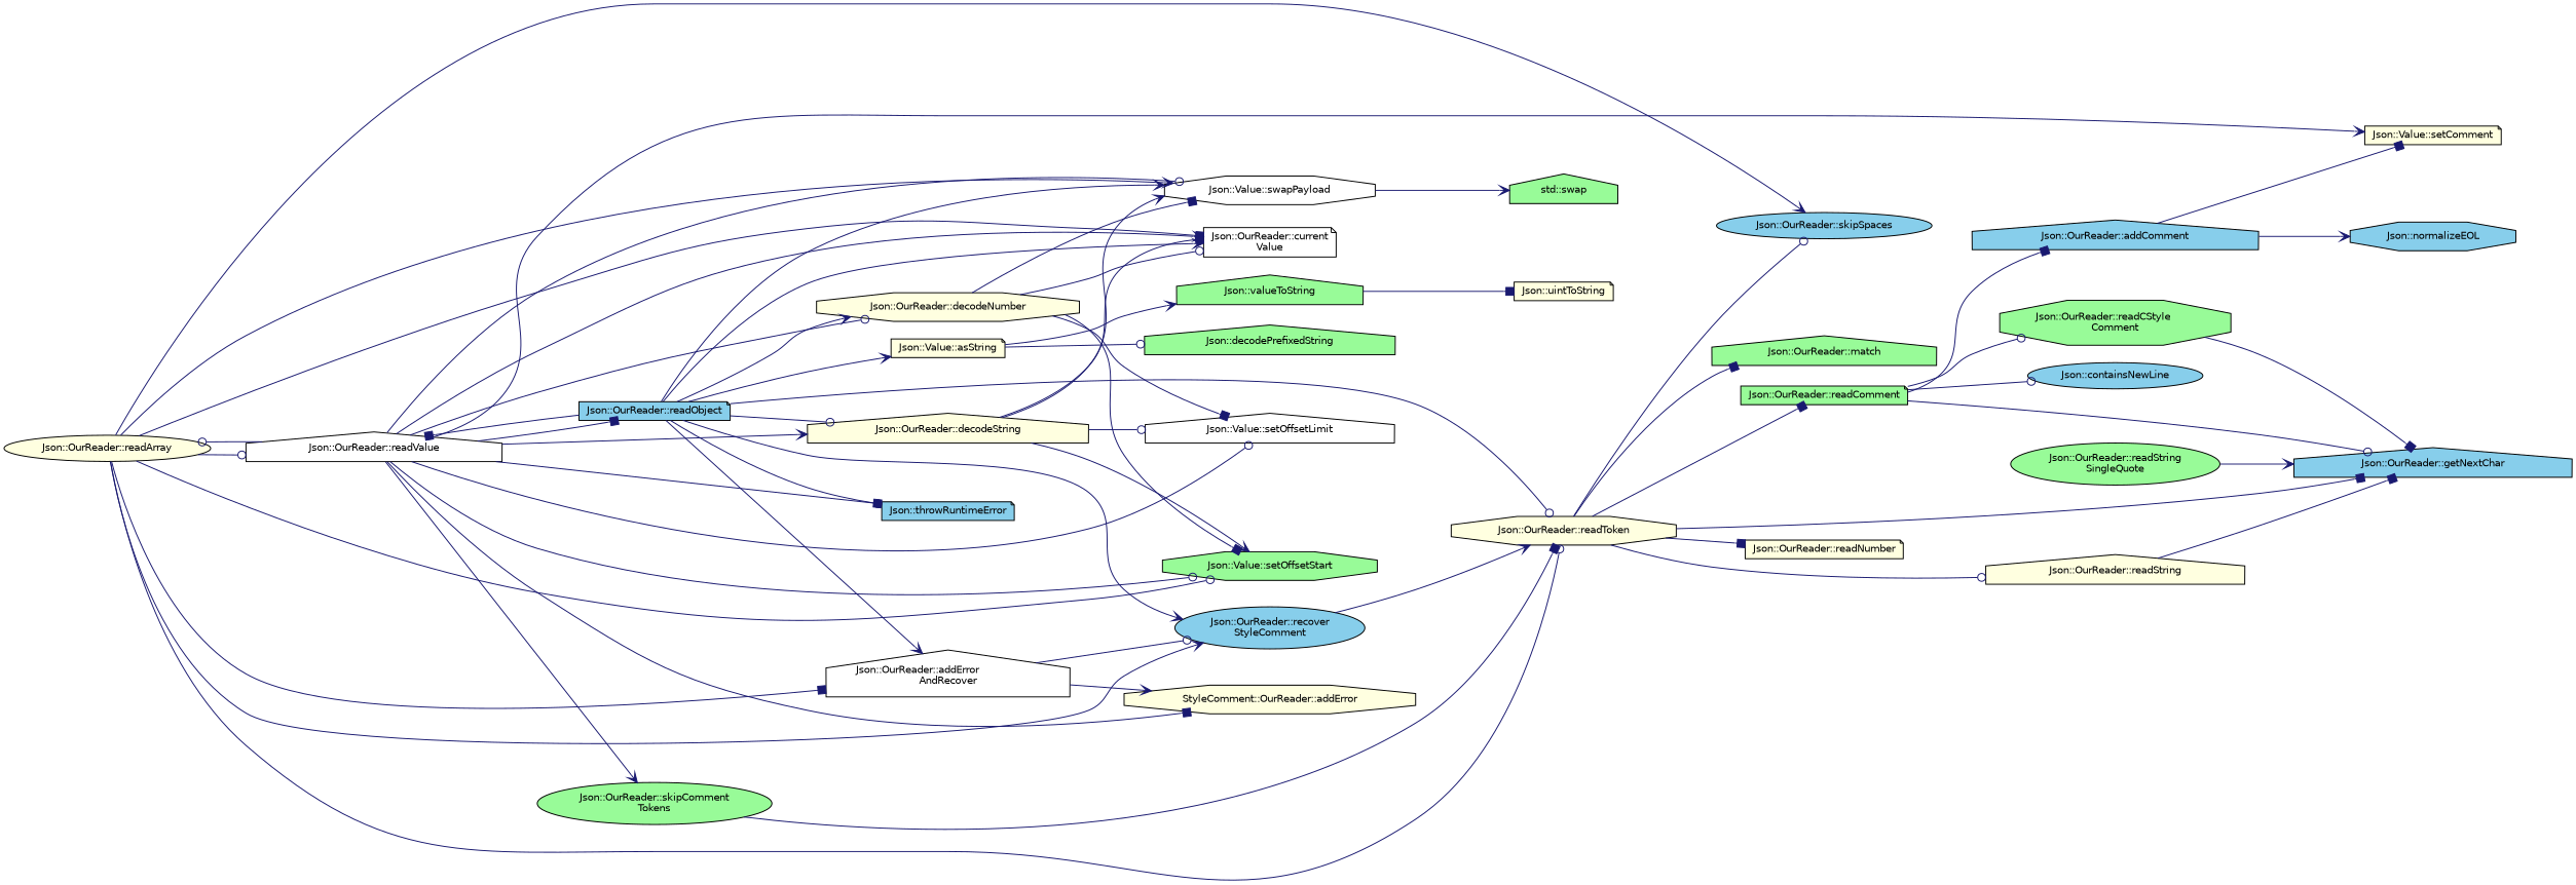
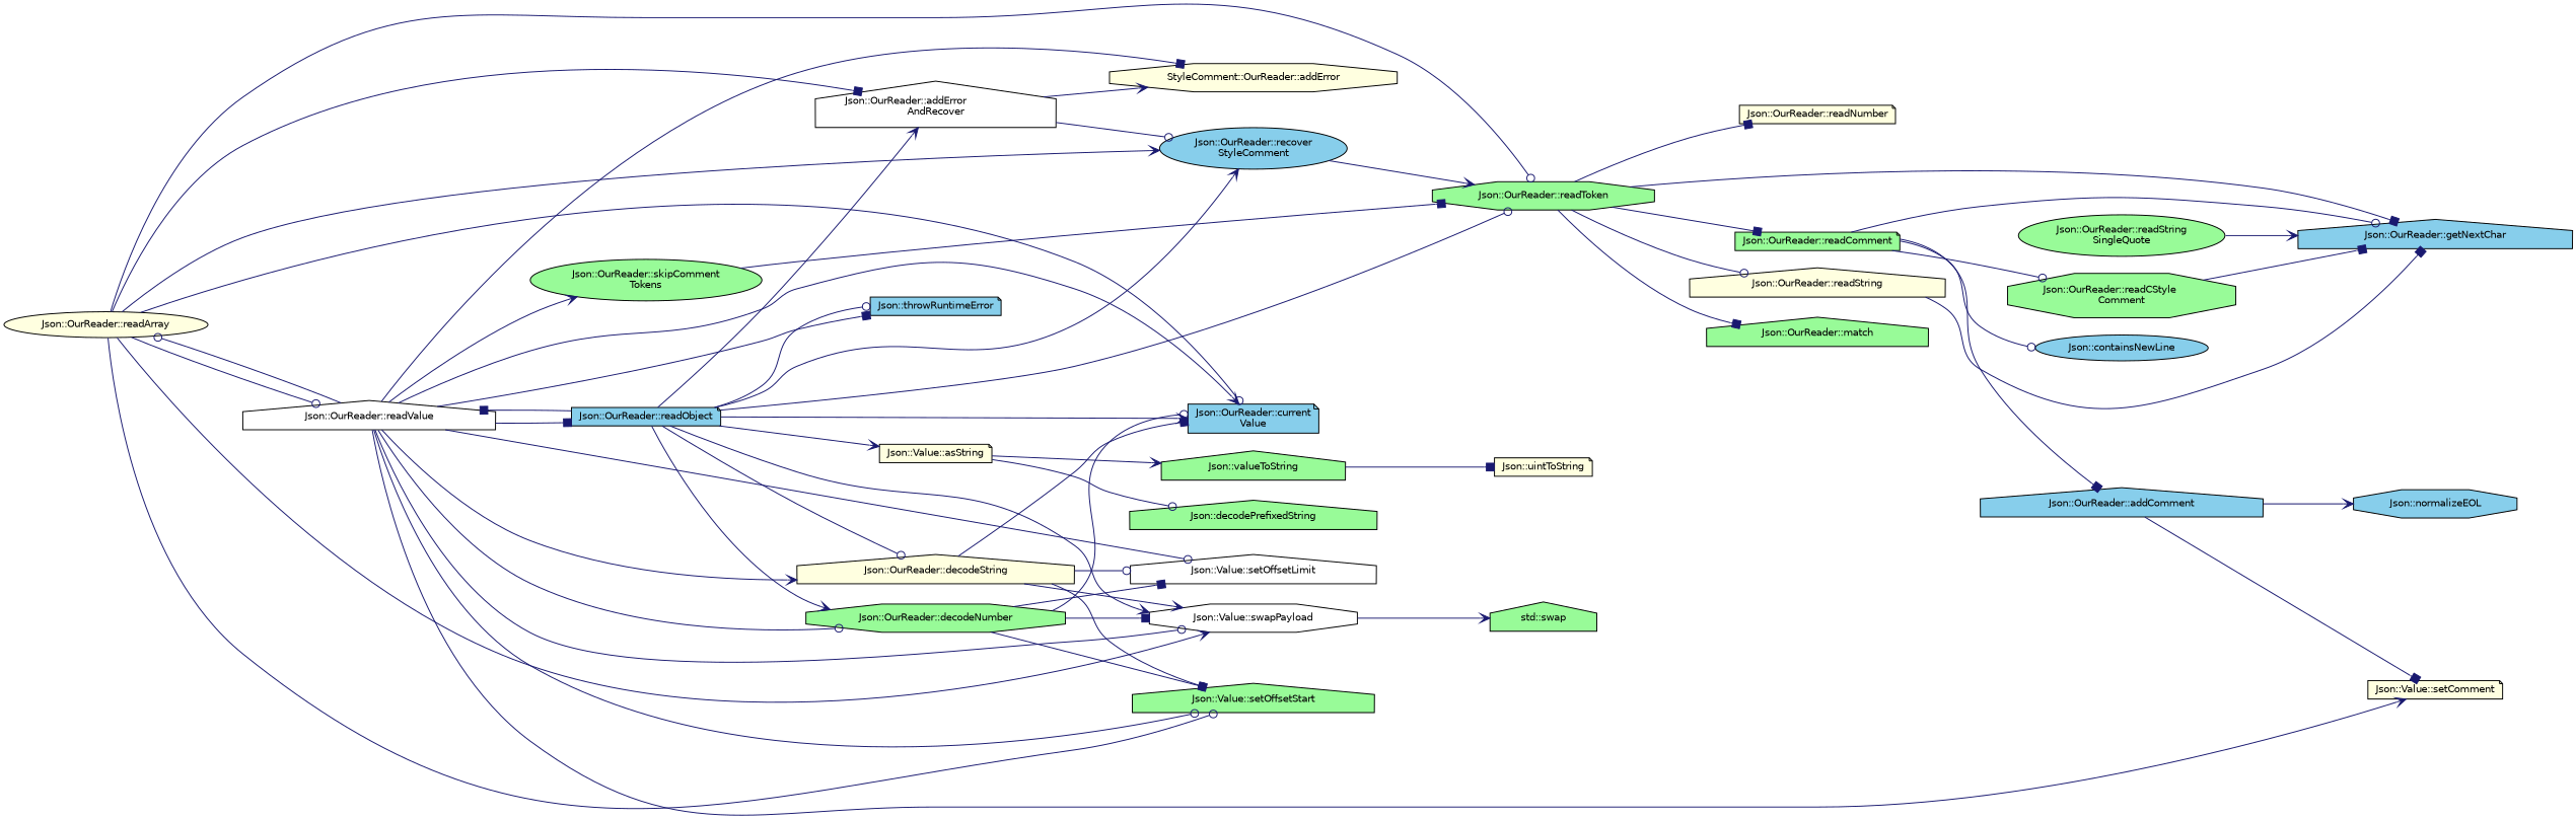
  digraph {
    rankdir=LR
    node [color=black fillcolor=palegreen fontname=Helvetica fontsize=10 shape=house style=filled]
    edge [arrowhead=vee color=midnightblue fontname=Helvetica fontsize=10 labelfontname=Helvetica labelfontsize=10 style=solid]
    n1 [fillcolor=lightyellow fontcolor=black height=0.2 label="Json::OurReader::readArray" shape=ellipse width=0.4]
    n2 [fillcolor=white height=0.2 label="Json::OurReader::addError\lAndRecover" width=0.4]
    n3 [fillcolor=skyblue height=0.2 label="Json::OurReader::recover\lStyleComment" shape=ellipse width=0.4]
-   n4 [fillcolor=lightyellow height=0.2 label="Json::OurReader::readToken" shape=octagon width=0.4]
-   n5 [fillcolor=skyblue height=0.2 label="Json::OurReader::skipSpaces" shape=ellipse width=0.4]
-   n6 [fillcolor=white height=0.2 label="Json::OurReader::current\lValue" shape=note width=0.4]
+   n4 [height=0.2 label="Json::OurReader::readToken" shape=octagon width=0.4]
+   n6 [fillcolor=skyblue height=0.2 label="Json::OurReader::current\lValue" shape=note width=0.4]
    n7 [fillcolor=white height=0.2 label="Json::OurReader::readValue" width=0.4]
-   n8 [height=0.2 label="Json::Value::setOffsetStart" shape=octagon width=0.4]
+   n8 [height=0.2 label="Json::Value::setOffsetStart" width=0.4]
    n9 [fillcolor=white height=0.2 label="Json::Value::swapPayload" shape=octagon width=0.4]
    n10 [fillcolor=lightyellow height=0.2 label="StyleComment::OurReader::addError" shape=octagon width=0.4]
    n11 [fillcolor=skyblue height=0.2 label="Json::OurReader::getNextChar" width=0.4]
    n12 [height=0.2 label="Json::OurReader::match" width=0.4]
    n13 [height=0.2 label="Json::OurReader::readComment" shape=note width=0.4]
    n14 [fillcolor=lightyellow height=0.2 label="Json::OurReader::readNumber" shape=note width=0.4]
    n15 [fillcolor=lightyellow height=0.2 label="Json::OurReader::readString" width=0.4]
    n16 [fillcolor=lightyellow height=0.2 label="Json::Value::setComment" shape=note width=0.4]
-   n17 [fillcolor=lightyellow height=0.2 label="Json::OurReader::decodeNumber" shape=octagon width=0.4]
+   n17 [height=0.2 label="Json::OurReader::decodeNumber" shape=octagon width=0.4]
    n18 [fillcolor=white height=0.2 label="Json::Value::setOffsetLimit" width=0.4]
    n19 [fillcolor=lightyellow height=0.2 label="Json::OurReader::decodeString" width=0.4]
    n20 [fillcolor=skyblue height=0.2 label="Json::OurReader::readObject" shape=note width=0.4]
    n21 [fillcolor=skyblue height=0.2 label="Json::throwRuntimeError" shape=note width=0.4]
    n22 [height=0.2 label="Json::OurReader::skipComment\lTokens" shape=ellipse width=0.4]
    n23 [height=0.2 label="std::swap" width=0.4]
    n24 [fillcolor=skyblue height=0.2 label="Json::OurReader::addComment" width=0.4]
    n25 [fillcolor=skyblue height=0.2 label="Json::containsNewLine" shape=ellipse width=0.4]
    n26 [height=0.2 label="Json::OurReader::readCStyle\lComment" shape=octagon width=0.4]
    n27 [height=0.2 label="Json::OurReader::readString\lSingleQuote" shape=ellipse width=0.4]
    n28 [fillcolor=skyblue height=0.2 label="Json::normalizeEOL" shape=octagon width=0.4]
    n29 [fillcolor=lightyellow height=0.2 label="Json::Value::asString" shape=note width=0.4]
    n30 [height=0.2 label="Json::decodePrefixedString" width=0.4]
    n31 [height=0.2 label="Json::valueToString" width=0.4]
    n32 [fillcolor=lightyellow height=0.2 label="Json::uintToString" shape=note width=0.4]
    n1 -> n2 [arrowhead=box]
    n1 -> n3
    n1 -> n4 [arrowhead=odot]
-   n1 -> n5
-   n1 -> n6 [arrowhead=box]
+   n1 -> n6 [arrowhead=odot]
    n1 -> n7 [arrowhead=odot]
    n1 -> n8 [arrowhead=odot]
    n1 -> n9
    n2 -> n3 [arrowhead=odot]
    n2 -> n10
    n3 -> n4
-   n4 -> n5 [arrowhead=odot]
    n4 -> n11 [arrowhead=box]
    n4 -> n12 [arrowhead=box]
    n4 -> n13 [arrowhead=box]
    n4 -> n14 [arrowhead=box]
    n4 -> n15 [arrowhead=odot]
    n7 -> n1 [arrowhead=odot]
    n7 -> n6
    n7 -> n8 [arrowhead=odot]
    n7 -> n9 [arrowhead=odot]
    n7 -> n10 [arrowhead=box]
    n7 -> n16
    n7 -> n17 [arrowhead=odot]
    n7 -> n18 [arrowhead=odot]
    n7 -> n19
    n7 -> n20 [arrowhead=box]
    n7 -> n21 [arrowhead=box]
    n7 -> n22
    n9 -> n23
    n13 -> n11 [arrowhead=odot]
    n13 -> n24 [arrowhead=box]
    n13 -> n25 [arrowhead=odot]
    n13 -> n26 [arrowhead=odot]
    n15 -> n11 [arrowhead=box]
    n17 -> n6 [arrowhead=odot]
    n17 -> n8 [arrowhead=box]
    n17 -> n9 [arrowhead=box]
    n17 -> n18 [arrowhead=box]
    n19 -> n6 [arrowhead=box]
-   n19 -> n8
+   n19 -> n8 [arrowhead=odot]
    n19 -> n9
    n19 -> n18 [arrowhead=odot]
    n20 -> n2
    n20 -> n3
    n20 -> n4 [arrowhead=odot]
    n20 -> n6
    n20 -> n7 [arrowhead=box]
    n20 -> n9
    n20 -> n17
    n20 -> n19 [arrowhead=odot]
    n20 -> n21 [arrowhead=odot]
    n20 -> n29
    n22 -> n4 [arrowhead=box]
    n24 -> n16 [arrowhead=box]
    n24 -> n28
    n26 -> n11 [arrowhead=box]
    n27 -> n11
    n29 -> n30 [arrowhead=odot]
    n29 -> n31
    n31 -> n32 [arrowhead=box]
  }
